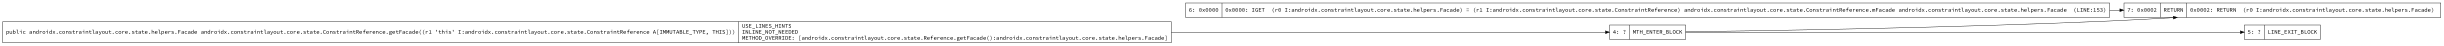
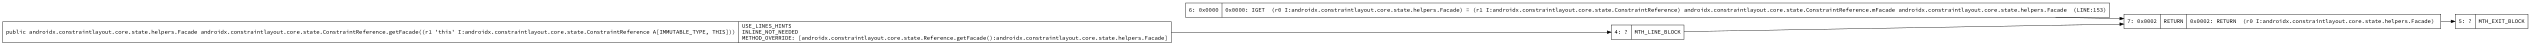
  digraph {
    fontname="Source Code Pro"
    rankdir=LR
    node [fontname="Source Code Pro" shape=record]
    edge [fontname="Source Code Pro"]
-   n1 [label="{4\:\ ?|MTH_ENTER_BLOCK\l}"]
+   n1 [label="{4\:\ ?|MTH_LINE_BLOCK\l}"]
    n2 [label="{7\:\ 0x0002|RETURN\l|0x0002: RETURN  (r0 I:androidx.constraintlayout.core.state.helpers.Facade) \l}"]
    n3 [label="{6\:\ 0x0000|0x0000: IGET  (r0 I:androidx.constraintlayout.core.state.helpers.Facade) = (r1 I:androidx.constraintlayout.core.state.ConstraintReference) androidx.constraintlayout.core.state.ConstraintReference.mFacade androidx.constraintlayout.core.state.helpers.Facade  (LINE:153)\l}"]
-   n4 [label="{5\:\ ?|LINE_EXIT_BLOCK\l}"]
+   n4 [label="{5\:\ ?|MTH_EXIT_BLOCK\l}"]
    n5 [label="{public androidx.constraintlayout.core.state.helpers.Facade androidx.constraintlayout.core.state.ConstraintReference.getFacade((r1 'this' I:androidx.constraintlayout.core.state.ConstraintReference A[IMMUTABLE_TYPE, THIS]))  | USE_LINES_HINTS\lINLINE_NOT_NEEDED\lMETHOD_OVERRIDE: [androidx.constraintlayout.core.state.Reference.getFacade():androidx.constraintlayout.core.state.helpers.Facade]\l}"]
    n1 -> n2
-   n1 -> n4
+   n2 -> n4
    n3 -> n2
    n5 -> n1
  }
